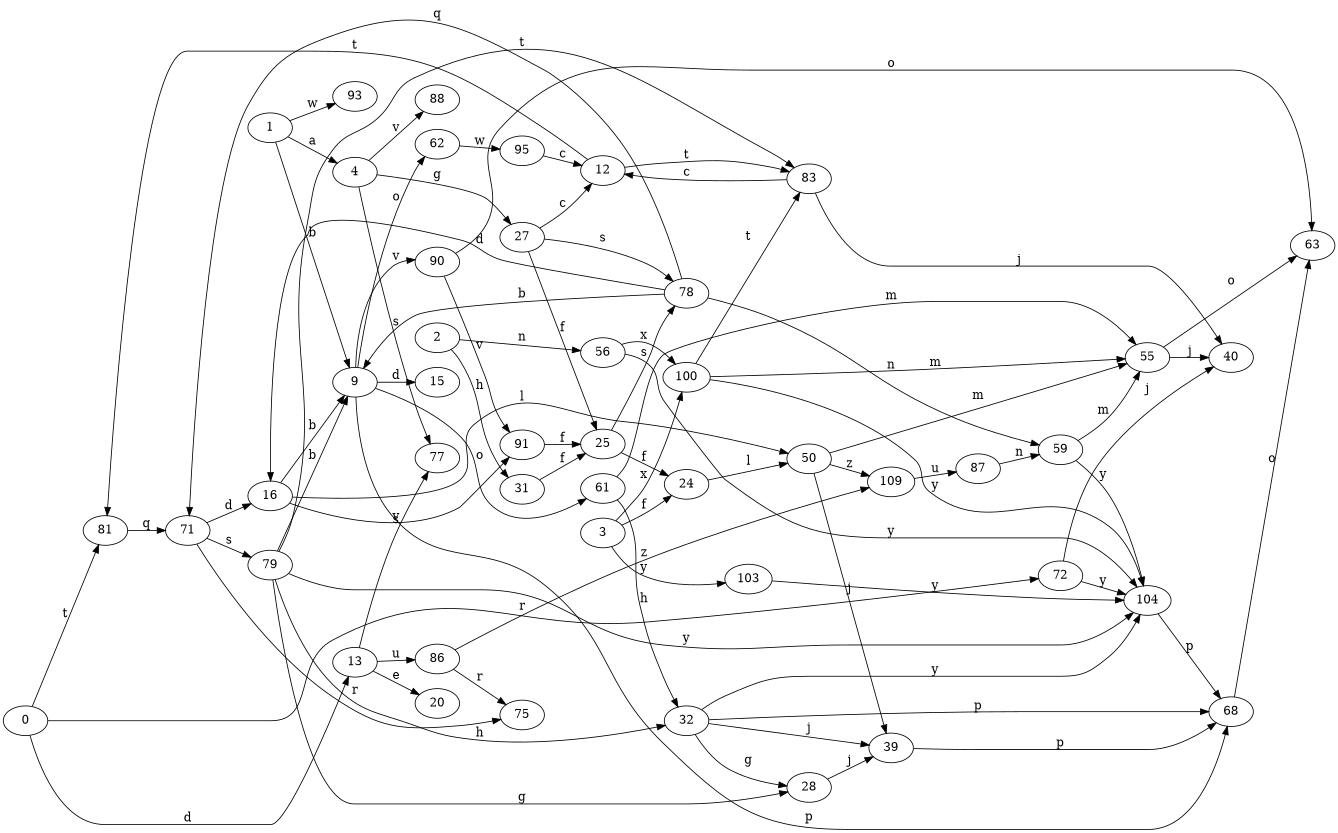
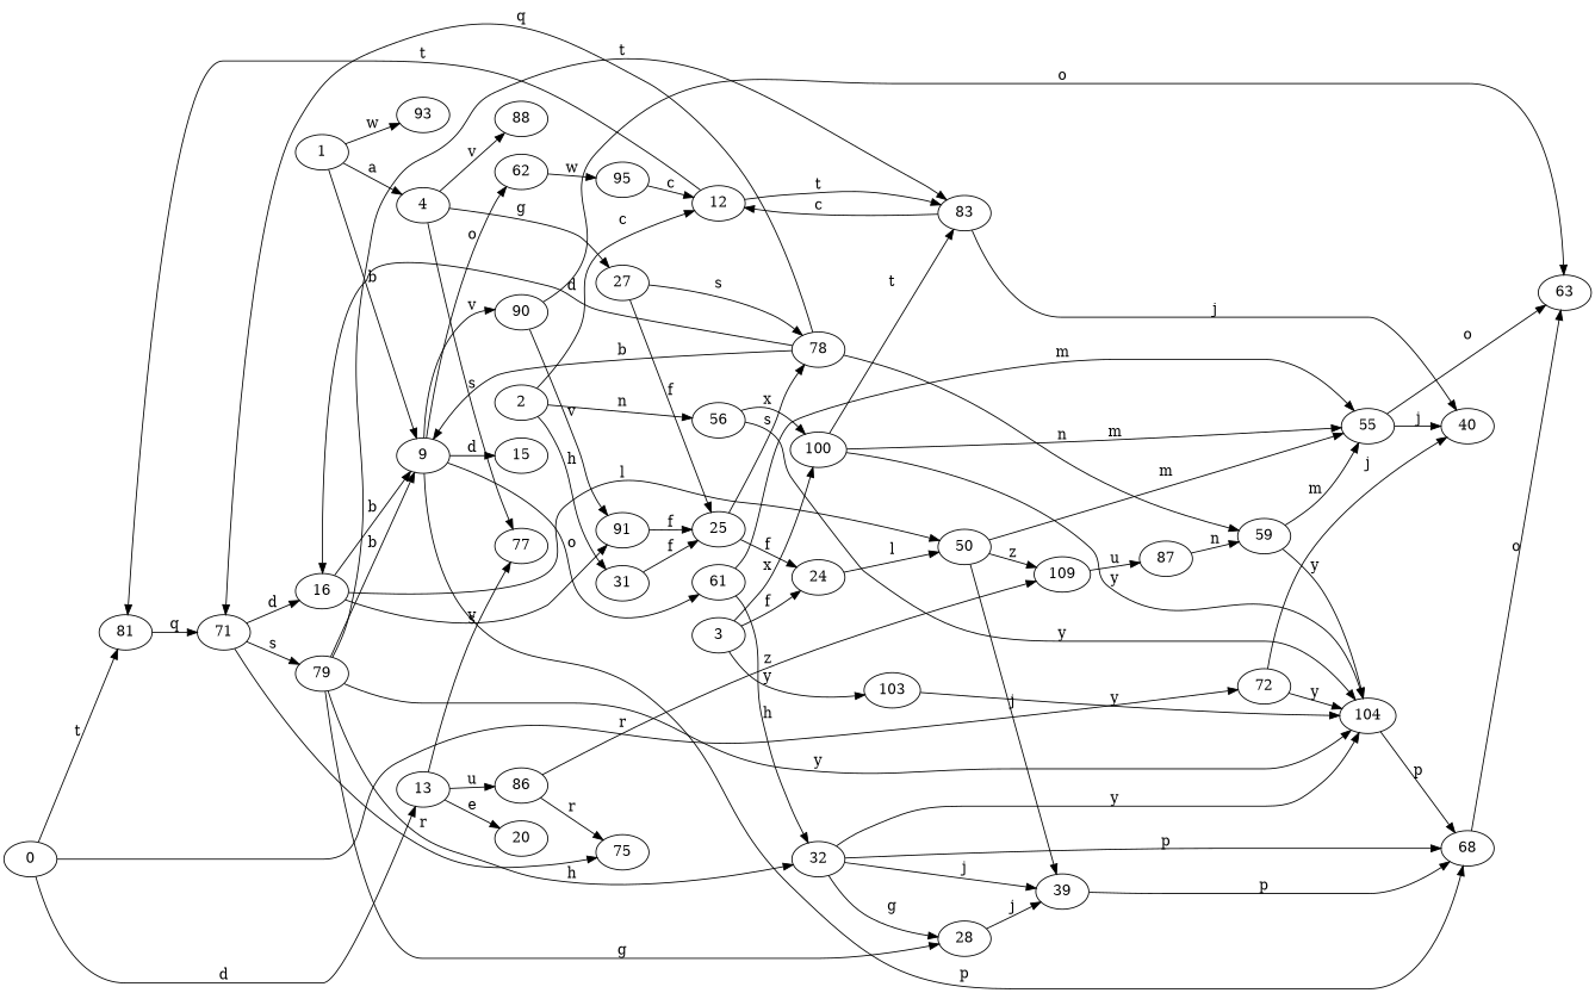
  strict digraph {
    rankdir=LR
    0
    13
    72
    81
    77
    20
    86
    104
    40
    71
    1
    4
    9
    93
    27
    88
    15
    61
    62
    68
    90
    2
    12
    31
    56
    83
    25
    100
    3
    24
    103
    50
    55
    78
    32
    95
    63
    91
    109
    75
    16
    39
    59
    28
    87
    79
    0 -> 13 [label=d]
    0 -> 72 [label=r]
    0 -> 81 [label=t]
    13 -> 77 [label=s]
    13 -> 20 [label=e]
    13 -> 86 [label=u]
    72 -> 104 [label=y]
    72 -> 40 [label=j]
    81 -> 71 [label=q]
    86 -> 109 [label=z]
    86 -> 75 [label=r]
    104 -> 68 [label=p]
    71 -> 75 [label=r]
    71 -> 16 [label=d]
    71 -> 79 [label=s]
    1 -> 4 [label=a]
    1 -> 9 [label=b]
    1 -> 93 [label=w]
    4 -> 77 [label=s]
    4 -> 27 [label=g]
    4 -> 88 [label=v]
    9 -> 15 [label=d]
    9 -> 61 [label=o]
    9 -> 62 [label=o]
    9 -> 68 [label=p]
    9 -> 90 [label=v]
    27 -> 25 [label=f]
    27 -> 78 [label=s]
    61 -> 55 [label=m]
    61 -> 32 [label=h]
    62 -> 95 [label=w]
    68 -> 63 [label=o]
    90 -> 63 [label=o]
    90 -> 91 [label=v]
-   27 -> 12 [label=c]
+   2 -> 12 [label=c]
    2 -> 31 [label=h]
    2 -> 56 [label=n]
    12 -> 81 [label=t]
    12 -> 83 [label=t]
    31 -> 25 [label=f]
    56 -> 104 [label=y]
    56 -> 100 [label=x]
    83 -> 40 [label=j]
    83 -> 12 [label=c]
    25 -> 24 [label=f]
    25 -> 78 [label=s]
    100 -> 104 [label=y]
    100 -> 83 [label=t]
    100 -> 55 [label=m]
    3 -> 100 [label=x]
    3 -> 24 [label=f]
    3 -> 103 [label=y]
    24 -> 50 [label=l]
    103 -> 104 [label=y]
    50 -> 55 [label=m]
    50 -> 109 [label=z]
    50 -> 39 [label=j]
    55 -> 40 [label=j]
    55 -> 63 [label=o]
    78 -> 71 [label=q]
    78 -> 9 [label=b]
    78 -> 16 [label=d]
    78 -> 59 [label=n]
    32 -> 104 [label=y]
    32 -> 68 [label=p]
    32 -> 39 [label=j]
    32 -> 28 [label=g]
    95 -> 12 [label=c]
    91 -> 25 [label=f]
    109 -> 87 [label=u]
    16 -> 9 [label=b]
    16 -> 50 [label=l]
    16 -> 91 [label=v]
    39 -> 68 [label=p]
    59 -> 104 [label=y]
    59 -> 55 [label=m]
    28 -> 39 [label=j]
    87 -> 59 [label=n]
    79 -> 104 [label=y]
    79 -> 9 [label=b]
    79 -> 83 [label=t]
    79 -> 32 [label=h]
    79 -> 28 [label=g]
  }
